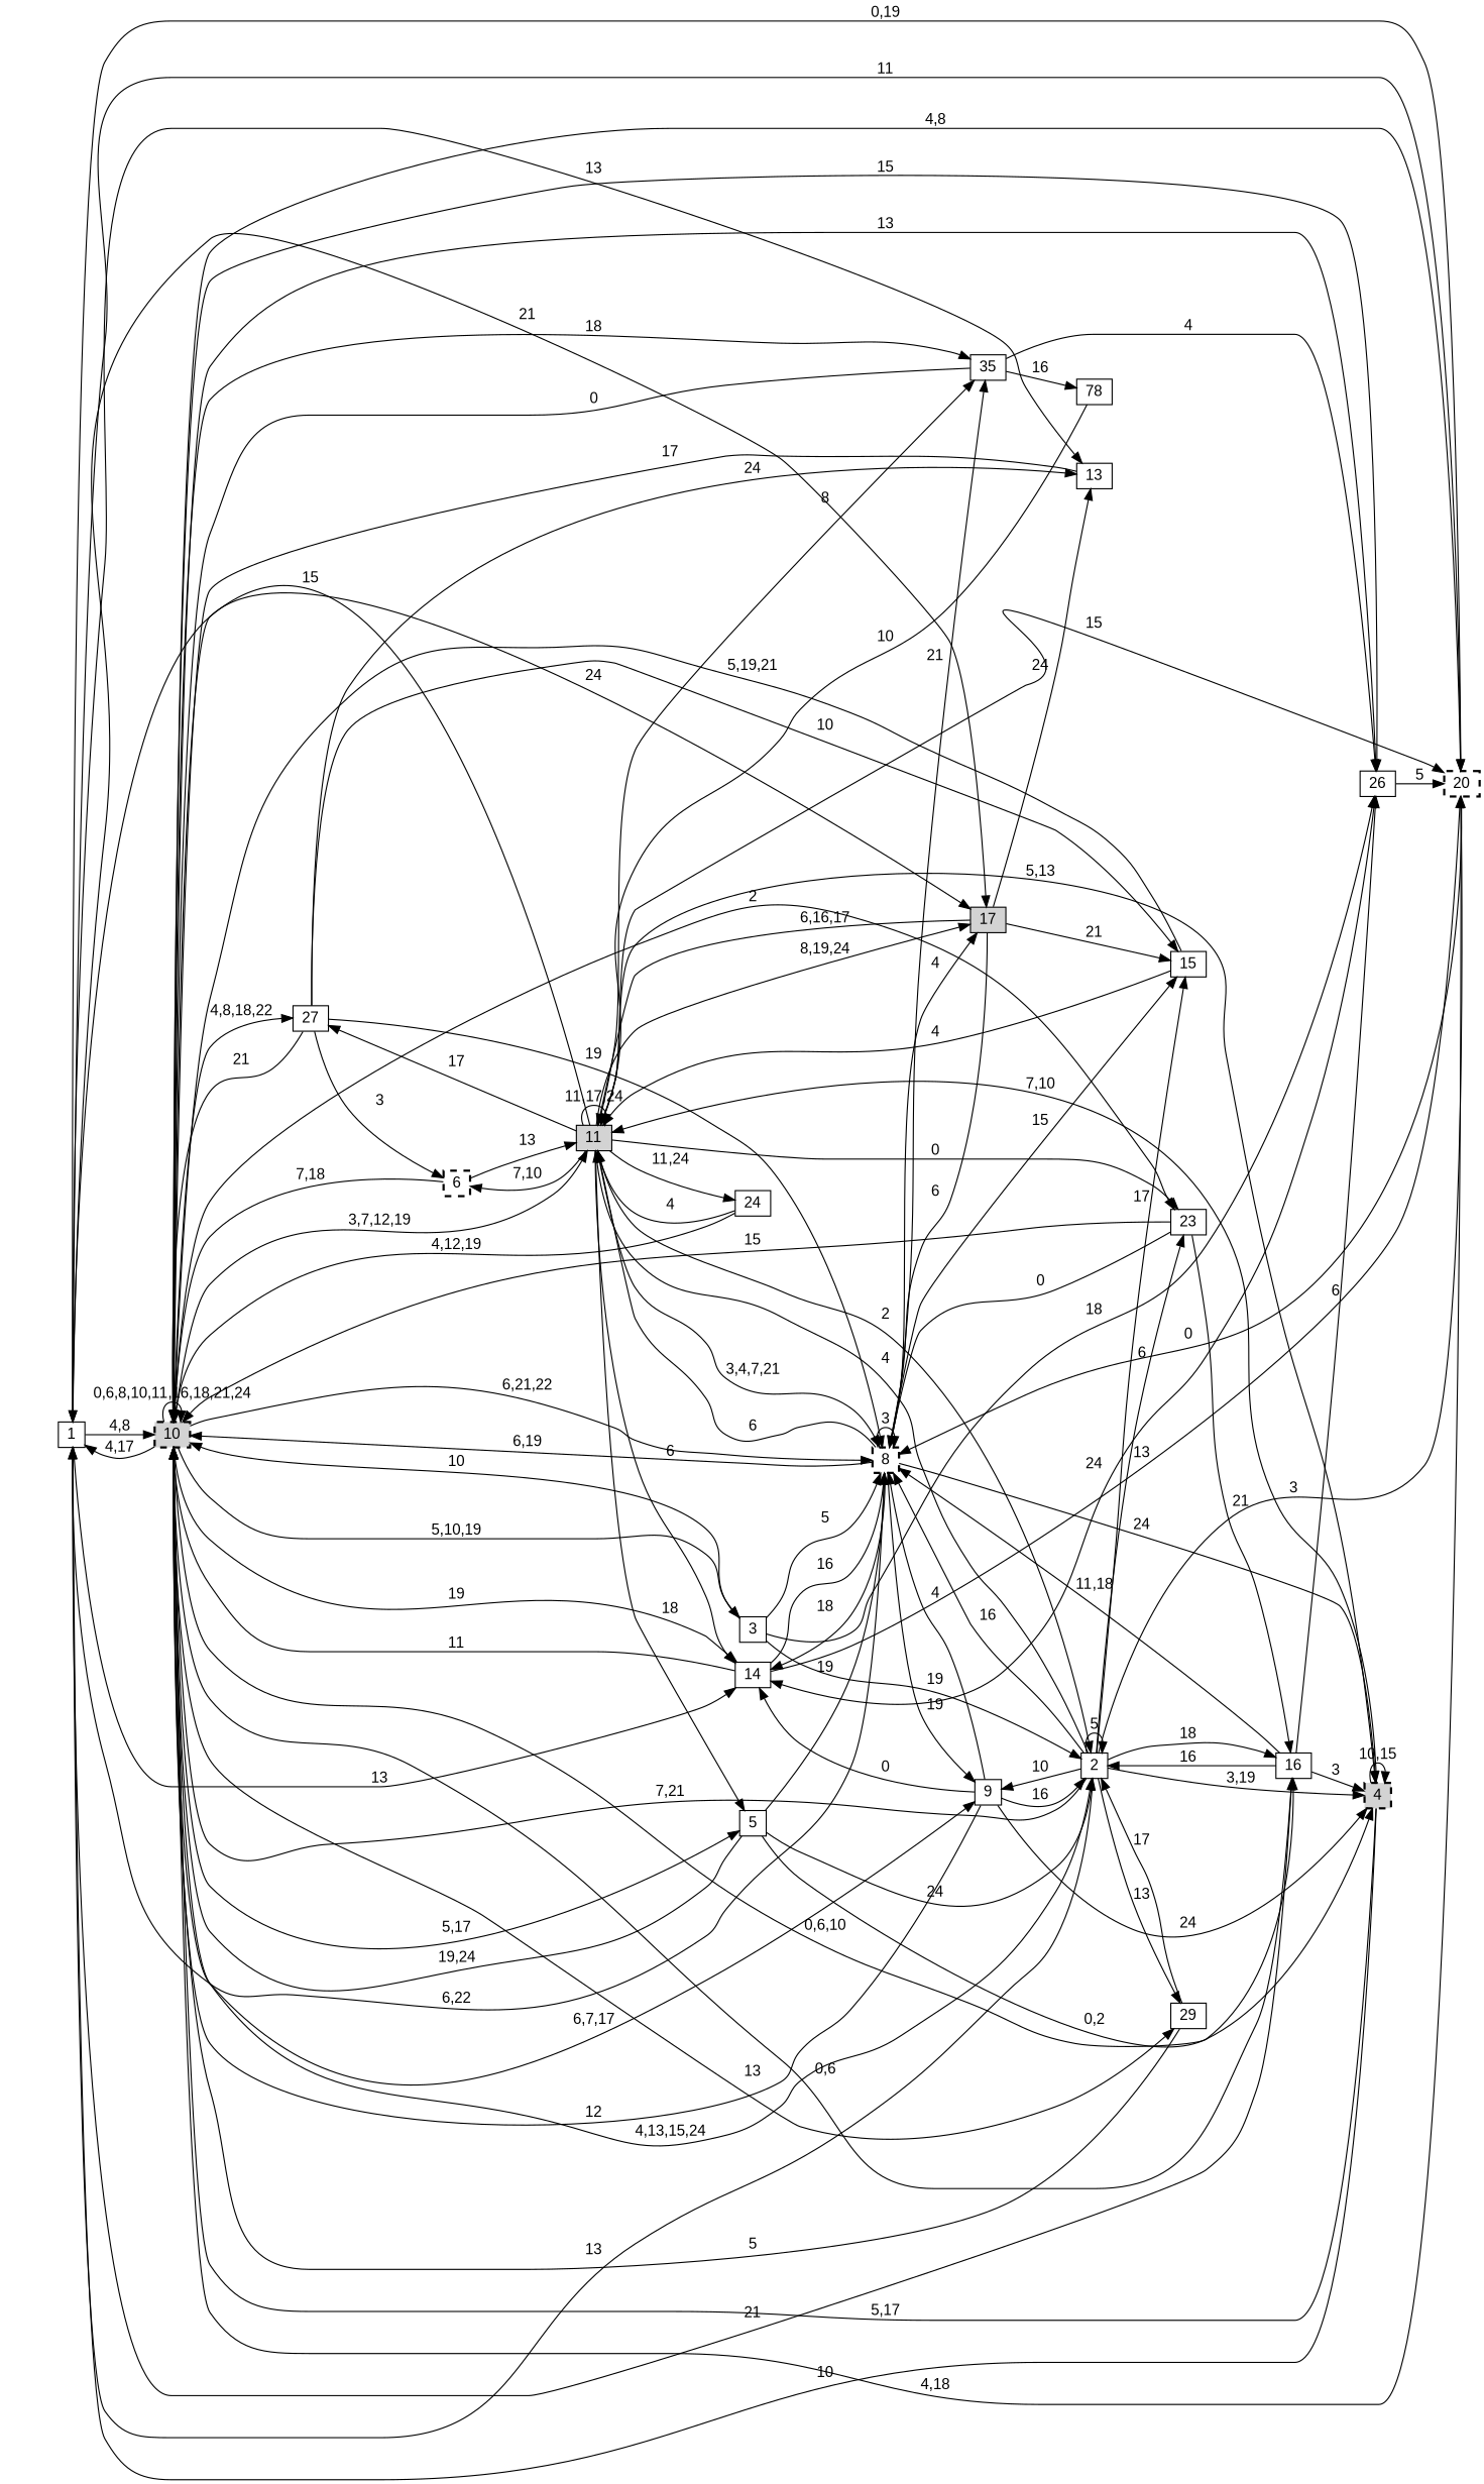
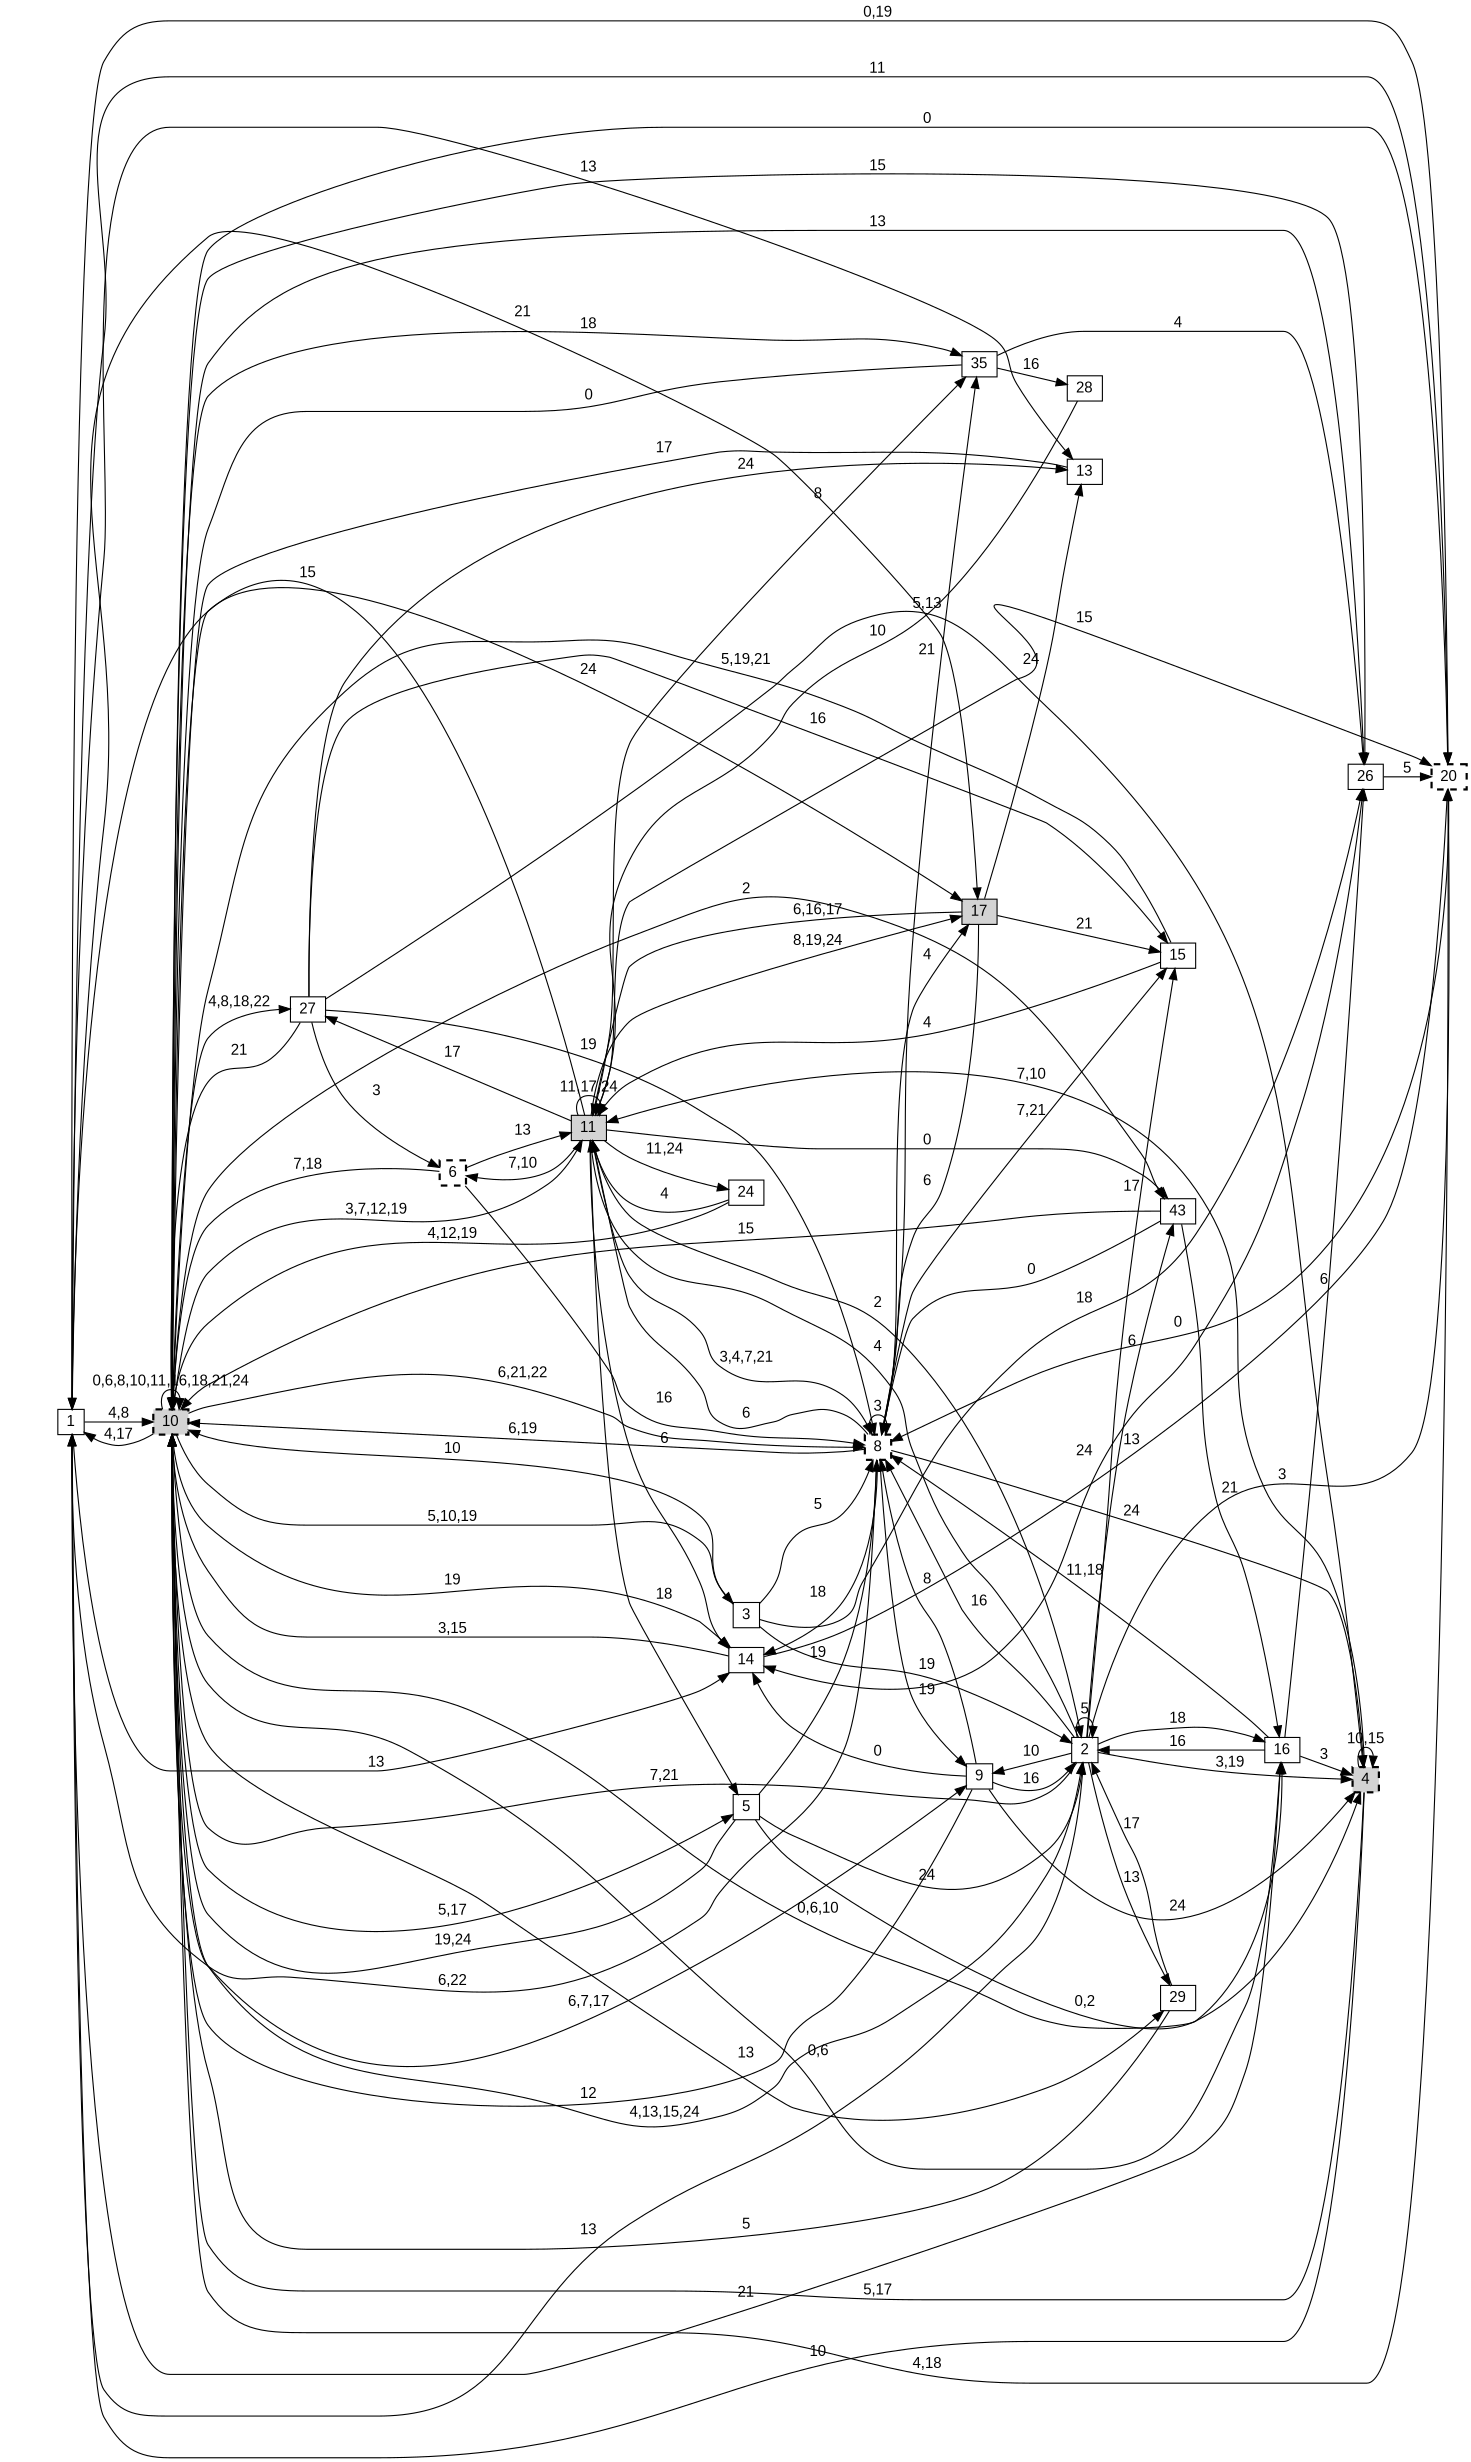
  digraph {
    rankdir=LR
    node [fontname=Arial shape=box]
    edge [fontname=Arial]
    n1 [height=0.1 label=1 width=0.1]
    n2 [height=0.1 label=10 style="filled,bold,dashed" width=0.1]
    n3 [height=0.1 label=13 width=0.1]
    n4 [height=0.1 label=14 width=0.1]
    n5 [height=0.1 label=16 width=0.1]
    n6 [height=0.1 label=17 style=filled width=0.1]
    n7 [height=0.1 label=20 style="bold,dashed" width=0.1]
    n8 [height=0.1 label=2 width=0.1]
    n9 [height=0.1 label=8 style="bold,dashed" width=0.1]
    n10 [height=0.1 label=9 width=0.1]
    n11 [height=0.1 label=11 style=filled width=0.1]
-   n12 [height=0.1 label=23 width=0.1]
+   n12 [height=0.1 label=43 width=0.1]
    n13 [height=0.1 label=29 width=0.1]
    n14 [height=0.1 label=3 width=0.1]
    n15 [height=0.1 label=26 width=0.1]
    n16 [height=0.1 label=5 width=0.1]
    n17 [height=0.1 label=35 width=0.1]
    n18 [height=0.1 label=27 width=0.1]
    n19 [height=0.1 label=4 style="filled,bold,dashed" width=0.1]
    n20 [height=0.1 label=15 width=0.1]
    n21 [height=0.1 label=6 style="bold,dashed" width=0.1]
    n22 [height=0.1 label=24 width=0.1]
-   n23 [height=0.1 label=78 width=0.1]
+   n23 [height=0.1 label=28 width=0.1]
    n1 -> n2 [label="4,8"]
    n1 -> n3 [label=13]
    n1 -> n4 [label=13]
    n1 -> n5 [label=21]
    n1 -> n6 [label=21]
    n1 -> n7 [label="0,19"]
    n2 -> n1 [label="4,17"]
    n2 -> n2 [label="0,6,8,10,11,16,18,21,24"]
    n2 -> n4 [label=19]
    n2 -> n5 [label="0,6,10"]
    n2 -> n6 [label=24]
-   n2 -> n7 [label="4,8"]
+   n2 -> n7 [label=0]
    n2 -> n8 [label="4,13,15,24"]
    n2 -> n9 [label="6,21,22"]
    n2 -> n10 [label="6,7,17"]
    n2 -> n11 [label="3,7,12,19"]
    n2 -> n12 [label=2]
    n2 -> n13 [label=13]
    n2 -> n14 [label="5,10,19"]
    n2 -> n15 [label=15]
    n2 -> n16 [label="5,17"]
    n2 -> n17 [label=18]
    n2 -> n18 [label="4,8,18,22"]
    n3 -> n2 [label=17]
-   n4 -> n2 [label=11]
+   n4 -> n2 [label="3,15"]
    n4 -> n7 [label=13]
-   n4 -> n9 [label=16]
+   n21 -> n9 [label=16]
    n5 -> n2 [label="0,6"]
    n5 -> n8 [label=16]
    n5 -> n9 [label="11,18"]
    n5 -> n15 [label=6]
    n5 -> n19 [label=3]
    n6 -> n3 [label=24]
    n6 -> n9 [label=6]
    n6 -> n11 [label="6,16,17"]
    n6 -> n20 [label=21]
    n7 -> n1 [label=11]
    n7 -> n2 [label="4,18"]
    n7 -> n9 [label=0]
    n8 -> n1 [label=13]
    n8 -> n2 [label="7,21"]
    n8 -> n5 [label=18]
    n8 -> n7 [label=3]
    n8 -> n8 [label=5]
    n8 -> n9 [label=16]
    n8 -> n10 [label=10]
    n8 -> n11 [label=4]
    n8 -> n12 [label=6]
    n8 -> n13 [label=13]
    n8 -> n19 [label="3,19"]
    n8 -> n20 [label=17]
    n9 -> n1 [label="6,22"]
    n9 -> n2 [label="6,19"]
    n9 -> n4 [label=18]
    n9 -> n6 [label=4]
    n9 -> n9 [label=3]
    n9 -> n10 [label=19]
    n9 -> n11 [label=6]
    n9 -> n17 [label=21]
    n9 -> n19 [label=24]
-   n9 -> n20 [label=15]
+   n9 -> n20 [label="7,21"]
    n10 -> n2 [label=12]
    n10 -> n4 [label=0]
    n10 -> n8 [label=16]
-   n10 -> n9 [label=4]
+   n10 -> n9 [label=8]
    n10 -> n19 [label=24]
    n11 -> n1 [label=15]
    n11 -> n4 [label=6]
    n11 -> n6 [label="8,19,24"]
    n11 -> n7 [label=15]
    n11 -> n8 [label=2]
    n11 -> n9 [label="3,4,7,21"]
    n11 -> n11 [label="11,17,24"]
    n11 -> n12 [label=0]
    n11 -> n16 [label=18]
    n11 -> n17 [label=8]
    n11 -> n18 [label=17]
-   n11 -> n19 [label="5,13"]
+   n18 -> n19 [label="5,13"]
    n11 -> n21 [label="7,10"]
    n11 -> n22 [label="11,24"]
    n12 -> n2 [label=15]
    n12 -> n5 [label=21]
    n12 -> n9 [label=0]
    n13 -> n2 [label=5]
    n13 -> n8 [label=17]
    n14 -> n2 [label=10]
    n14 -> n8 [label=19]
    n14 -> n9 [label=5]
    n14 -> n15 [label=18]
    n15 -> n2 [label=13]
    n15 -> n4 [label=24]
    n15 -> n7 [label=5]
    n16 -> n2 [label="19,24"]
    n16 -> n8 [label=24]
    n16 -> n9 [label=19]
    n16 -> n19 [label="0,2"]
    n17 -> n2 [label=0]
    n17 -> n15 [label=4]
    n17 -> n23 [label=16]
    n18 -> n2 [label=21]
    n18 -> n3 [label=24]
    n18 -> n9 [label=19]
-   n18 -> n20 [label=10]
+   n18 -> n20 [label=16]
    n18 -> n21 [label=3]
    n19 -> n1 [label=10]
    n19 -> n2 [label="5,17"]
    n19 -> n11 [label="7,10"]
    n19 -> n19 [label="10,15"]
    n20 -> n2 [label="5,19,21"]
    n20 -> n11 [label=4]
    n21 -> n2 [label="7,18"]
    n21 -> n11 [label=13]
    n22 -> n2 [label="4,12,19"]
    n22 -> n11 [label=4]
    n23 -> n11 [label=10]
  }
